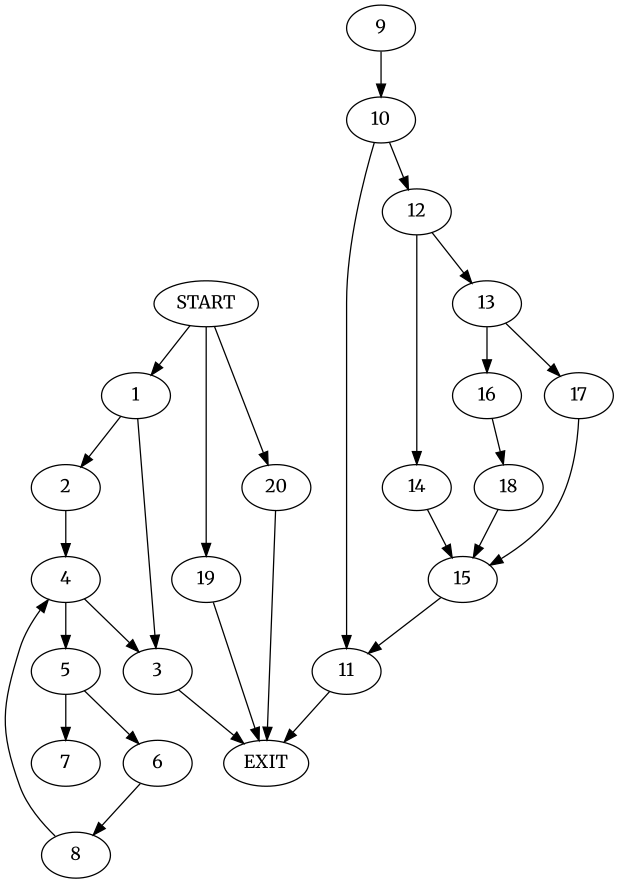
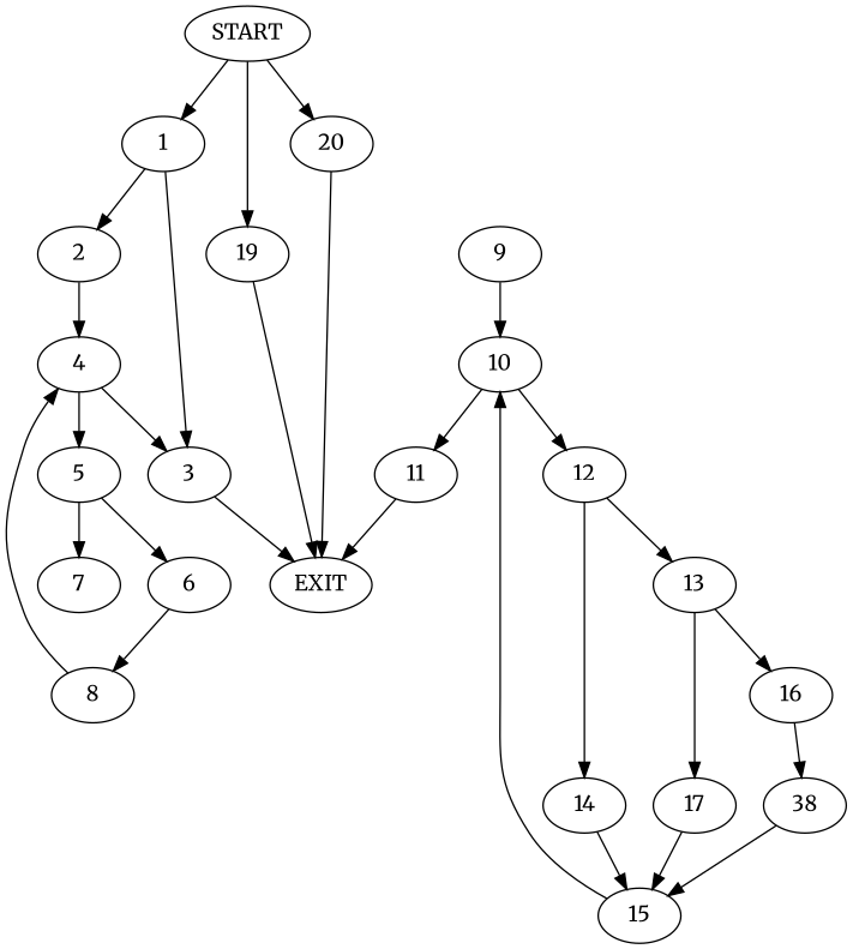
  digraph {
    fontname=Merriweather
    node [fontname=Merriweather]
    edge [fontname=Merriweather]
    n1 [label=START]
    1
    19
    20
    2
    3
    9
    10
    n9 [label=EXIT]
    4
    5
    6
    7
    8
    11
    12
    13
    14
    16
    17
    15
-   18
+   18 [label=38]
    n1 -> 1
    n1 -> 19
    n1 -> 20
    1 -> 2
    1 -> 3
    19 -> n9
    20 -> n9
    2 -> 4
    3 -> n9
    9 -> 10
    10 -> 11
    10 -> 12
    4 -> 3
    4 -> 5
    5 -> 6
    5 -> 7
    6 -> 8
    8 -> 4
    11 -> n9
    12 -> 13
    12 -> 14
    13 -> 16
    13 -> 17
    14 -> 15
    16 -> 18
    17 -> 15
-   15 -> 11
+   15 -> 10
    18 -> 15
  }
